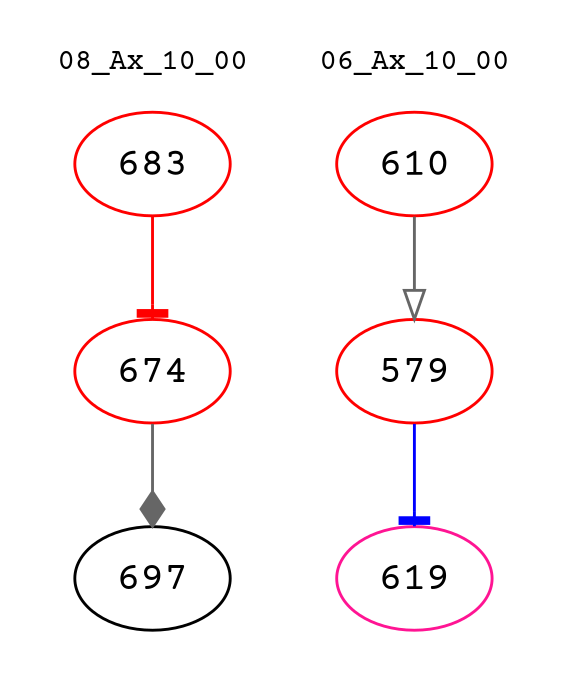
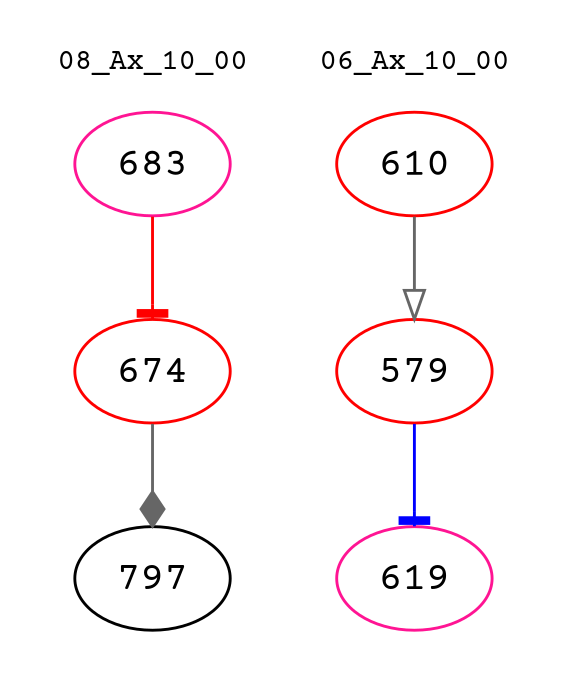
  digraph {
    fontname="Courier Prime"
    node [color=red fontname="Courier Prime"]
    edge [arrowhead=tee color=gray40 fontname="Courier Prime"]
-   n1 [label=683]
+   n1 [color=deeppink label=683]
    n2 [label=674]
-   n3 [color=black label=697]
+   n3 [color=black label=797]
    n4 [label=610]
    n5 [label=579]
    n6 [color=deeppink label=619]
    subgraph cluster_1 {
      color=white
      fontsize=10
      label="08_Ax_10_00"
      n1
      n2
      n3
    }
    subgraph cluster_2 {
      color=white
      fontsize=10
      label="06_Ax_10_00"
      n4
      n5
      n6
    }
    n1 -> n2 [color=red]
    n2 -> n3 [arrowhead=diamond]
    n4 -> n5 [arrowhead=onormal]
    n5 -> n6 [color=blue]
  }
